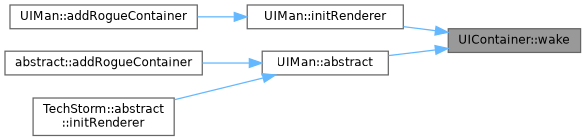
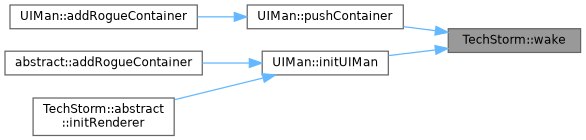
  digraph {
    rankdir=RL
    node [color=grey40 fillcolor=white fontname=Helvetica fontsize=10 shape=box style=filled]
    edge [color=steelblue1 dir=back fontname=Helvetica fontsize=10 labelfontname=Helvetica labelfontsize=10 style=solid]
-   n1 [color=gray40 fillcolor=grey60 fontcolor=black height=0.2 label="UIContainer::wake" width=0.4]
-   n2 [height=0.2 label="UIMan::initRenderer" width=0.4]
-   n3 [height=0.2 label="UIMan::abstract" width=0.4]
+   n1 [color=gray40 fillcolor=grey60 fontcolor=black height=0.2 label="TechStorm::wake" width=0.4]
+   n2 [height=0.2 label="UIMan::pushContainer" width=0.4]
+   n3 [height=0.2 label="UIMan::initUIMan" width=0.4]
    n4 [height=0.2 label="UIMan::addRogueContainer" width=0.4]
    n5 [height=0.2 label="abstract::addRogueContainer" width=0.4]
    n6 [height=0.2 label="TechStorm::abstract\l::initRenderer" width=0.4]
    n1 -> n2
    n1 -> n3
    n2 -> n4
    n3 -> n5
    n3 -> n6
  }
